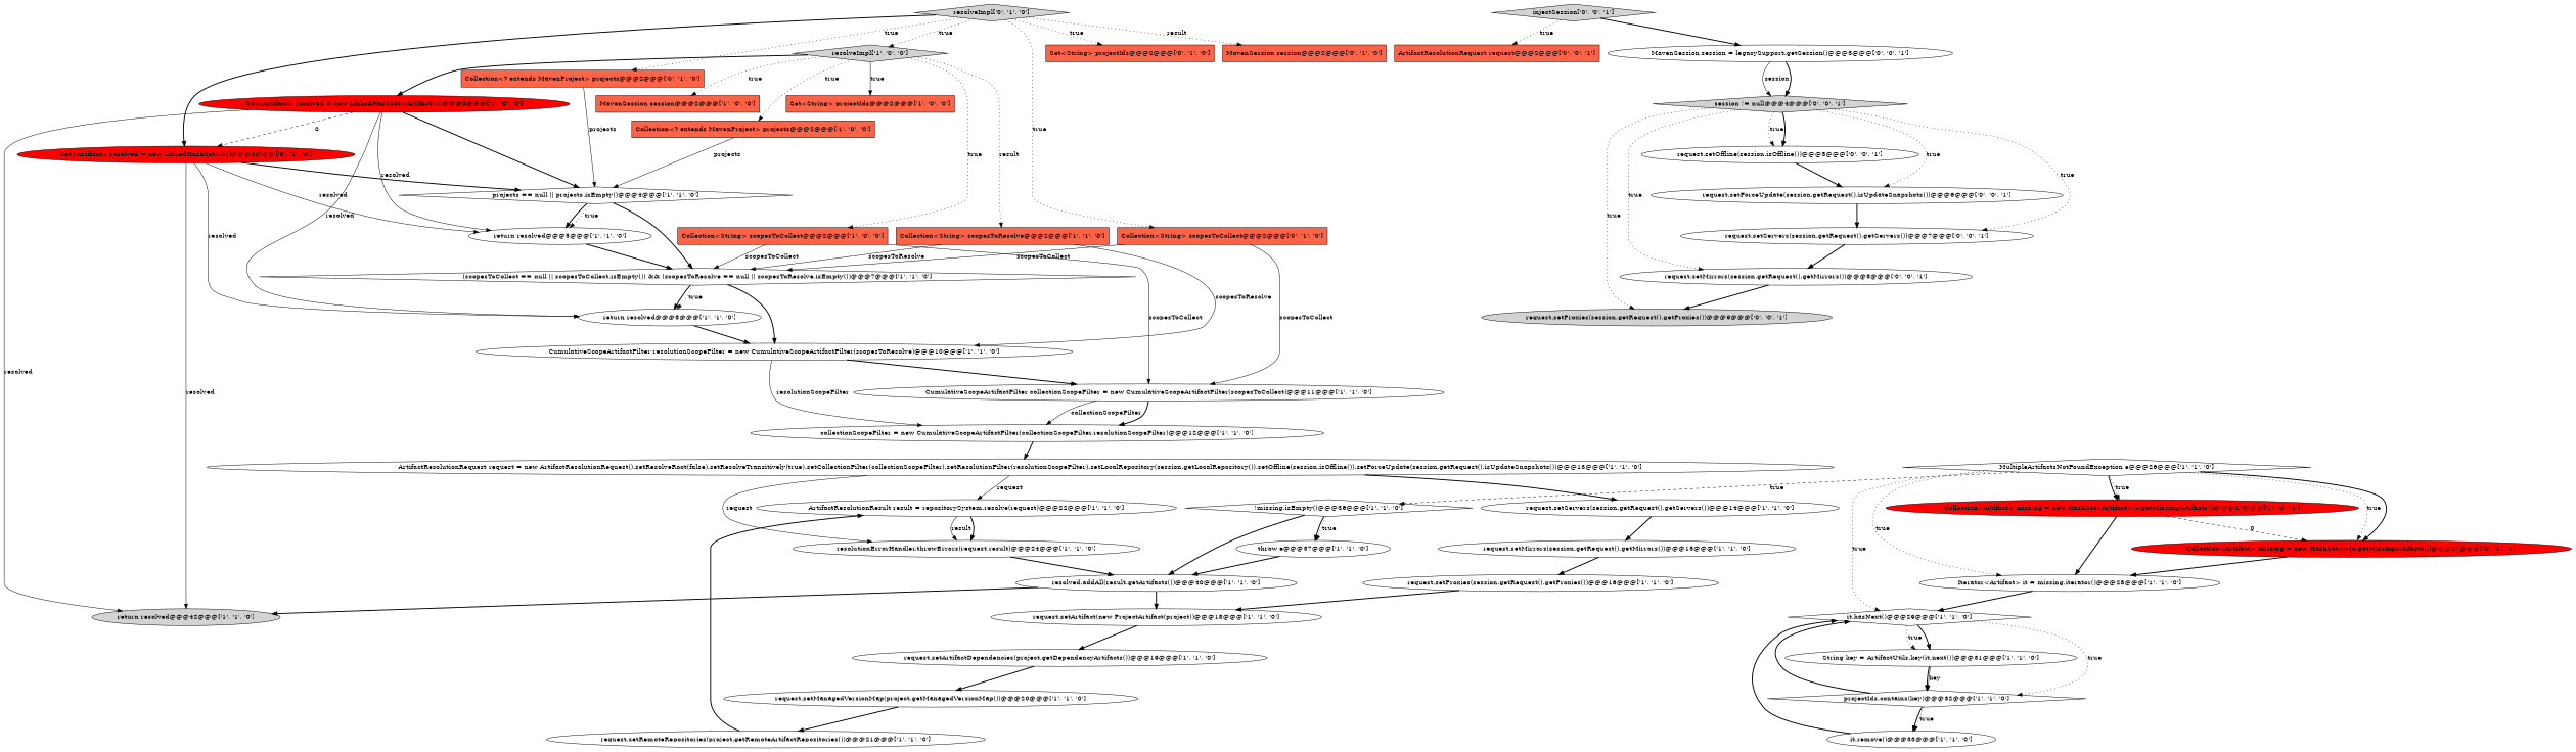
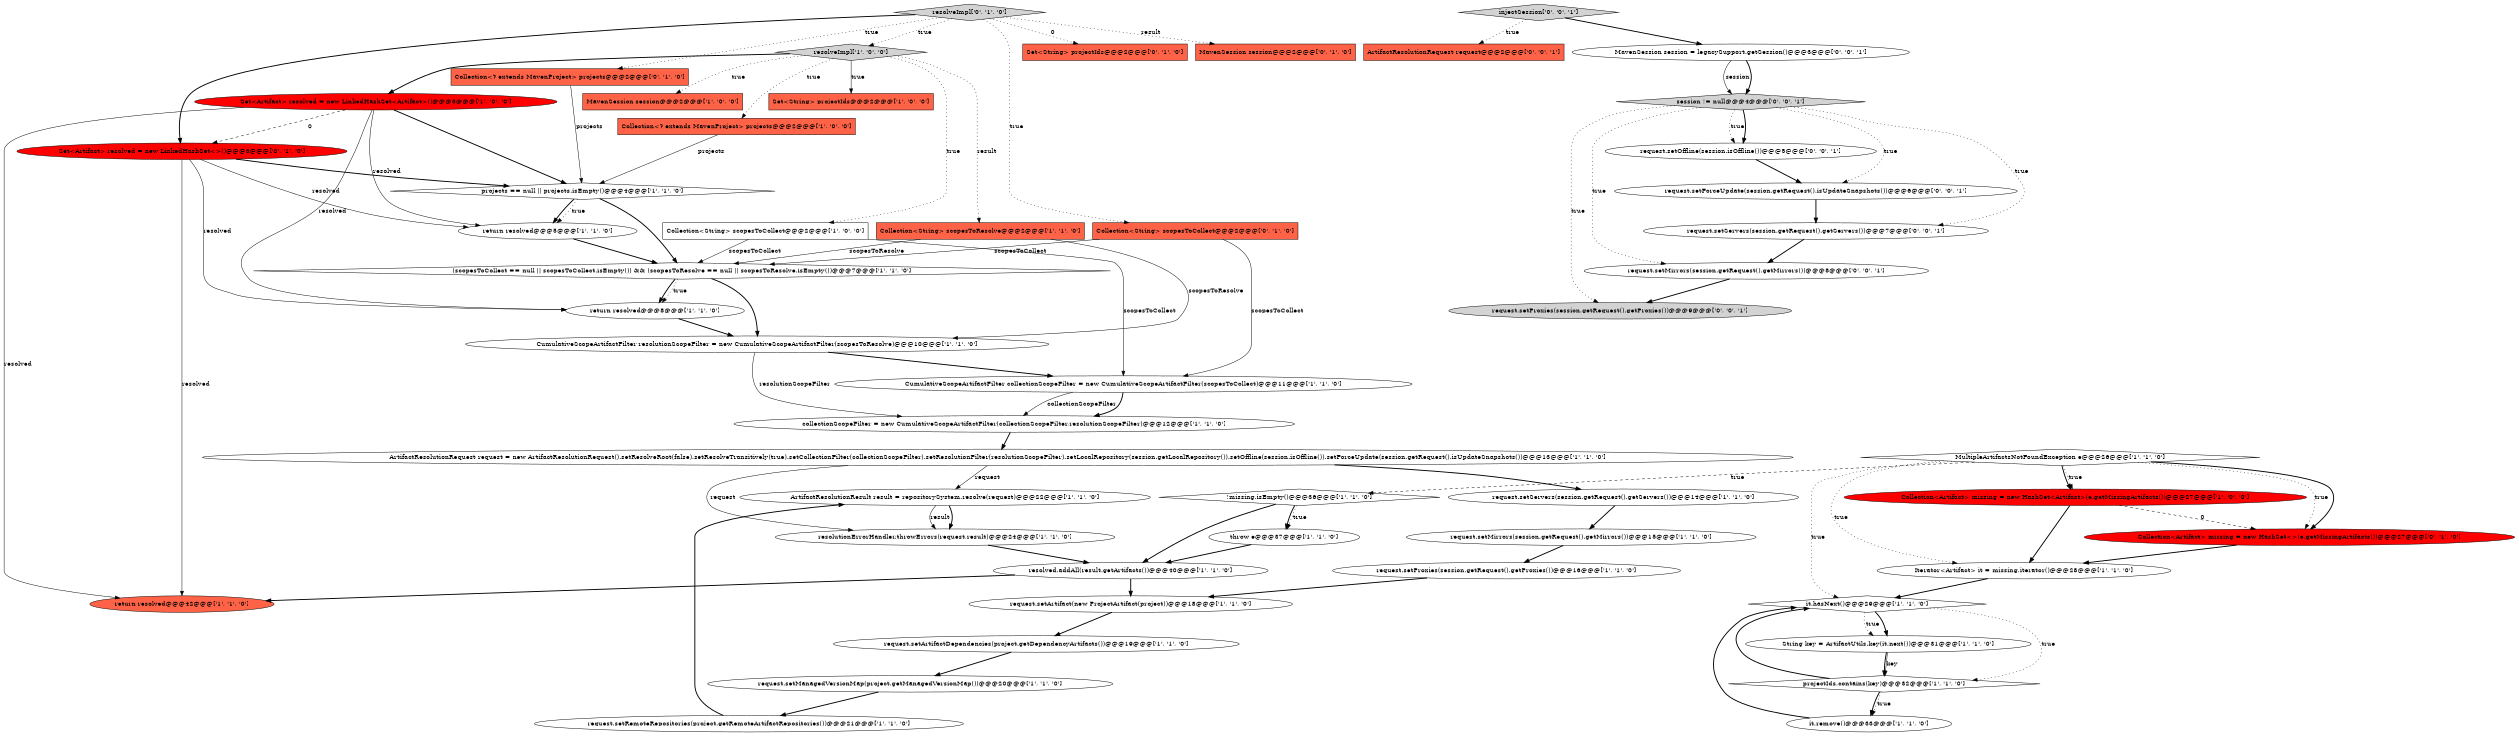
  digraph {
    node [fillcolor=white shape=ellipse style=filled]
    edge [style=bold]
    n1 [label="ArtifactResolutionResult result = repositorySystem.resolve(request)@@@22@@@['1', '1', '0']"]
    n2 [label="resolutionErrorHandler.throwErrors(request,result)@@@24@@@['1', '1', '0']"]
    n3 [label="resolved.addAll(result.getArtifacts())@@@40@@@['1', '1', '0']"]
    n4 [fillcolor=tomato label="Collection<String> scopesToCollect@@@2@@@['0', '1', '0']" shape=box]
    n5 [label="CumulativeScopeArtifactFilter collectionScopeFilter = new CumulativeScopeArtifactFilter(scopesToCollect)@@@11@@@['1', '1', '0']"]
    n6 [label="(scopesToCollect == null || scopesToCollect.isEmpty()) && (scopesToResolve == null || scopesToResolve.isEmpty())@@@7@@@['1', '1', '0']" shape=diamond]
    n7 [label="collectionScopeFilter = new CumulativeScopeArtifactFilter(collectionScopeFilter,resolutionScopeFilter)@@@12@@@['1', '1', '0']"]
    n8 [label="CumulativeScopeArtifactFilter resolutionScopeFilter = new CumulativeScopeArtifactFilter(scopesToResolve)@@@10@@@['1', '1', '0']"]
    n9 [label="return resolved@@@8@@@['1', '1', '0']"]
    n10 [label="ArtifactResolutionRequest request = new ArtifactResolutionRequest().setResolveRoot(false).setResolveTransitively(true).setCollectionFilter(collectionScopeFilter).setResolutionFilter(resolutionScopeFilter).setLocalRepository(session.getLocalRepository()).setOffline(session.isOffline()).setForceUpdate(session.getRequest().isUpdateSnapshots())@@@13@@@['1', '1', '0']"]
    n11 [fillcolor=lightgray label="resolveImpl['1', '0', '0']" shape=diamond]
    n12 [fillcolor=tomato label="Collection<String> scopesToResolve@@@2@@@['1', '1', '0']" shape=box]
    n13 [fillcolor=tomato label="MavenSession session@@@2@@@['1', '0', '0']" shape=box]
    n14 [fillcolor=tomato label="Set<String> projectIds@@@2@@@['1', '0', '0']" shape=box]
    n15 [fillcolor=red label="Set<Artifact> resolved = new LinkedHashSet<Artifact>()@@@3@@@['1', '0', '0']"]
-   n16 [fillcolor=tomato label="Collection<String> scopesToCollect@@@2@@@['1', '0', '0']" shape=box]
+   n16 [label="Collection<String> scopesToCollect@@@2@@@['1', '0', '0']" shape=box]
    n17 [fillcolor=tomato label="Collection<? extends MavenProject> projects@@@2@@@['1', '0', '0']" shape=box]
    n18 [fillcolor=red label="Set<Artifact> resolved = new LinkedHashSet<>()@@@3@@@['0', '1', '0']"]
    n19 [label="projects == null || projects.isEmpty()@@@4@@@['1', '1', '0']" shape=diamond]
-   n20 [fillcolor=lightgray label="return resolved@@@42@@@['1', '1', '0']"]
+   n20 [fillcolor=tomato label="return resolved@@@42@@@['1', '1', '0']"]
    n21 [label="return resolved@@@5@@@['1', '1', '0']"]
    n22 [label="request.setProxies(session.getRequest().getProxies())@@@16@@@['1', '1', '0']"]
    n23 [label="request.setArtifact(new ProjectArtifact(project))@@@18@@@['1', '1', '0']"]
    n24 [label="request.setArtifactDependencies(project.getDependencyArtifacts())@@@19@@@['1', '1', '0']"]
    n25 [fillcolor=lightgray label="request.setProxies(session.getRequest().getProxies())@@@9@@@['0', '0', '1']"]
    n26 [label="request.setServers(session.getRequest().getServers())@@@14@@@['1', '1', '0']"]
    n27 [fillcolor=red label="Collection<Artifact> missing = new HashSet<Artifact>(e.getMissingArtifacts())@@@27@@@['1', '0', '0']"]
    n28 [label="Iterator<Artifact> it = missing.iterator()@@@28@@@['1', '1', '0']"]
    n29 [fillcolor=red label="Collection<Artifact> missing = new HashSet<>(e.getMissingArtifacts())@@@27@@@['0', '1', '0']"]
    n30 [label="it.hasNext()@@@29@@@['1', '1', '0']" shape=diamond]
    n31 [label="!missing.isEmpty()@@@36@@@['1', '1', '0']" shape=diamond]
    n32 [label="throw e@@@37@@@['1', '1', '0']"]
    n33 [fillcolor=lightgray label="resolveImpl['0', '1', '0']" shape=diamond]
    n34 [fillcolor=tomato label="Set<String> projectIds@@@2@@@['0', '1', '0']" shape=box]
    n35 [fillcolor=tomato label="MavenSession session@@@2@@@['0', '1', '0']" shape=box]
    n36 [fillcolor=tomato label="Collection<? extends MavenProject> projects@@@2@@@['0', '1', '0']" shape=box]
    n37 [fillcolor=tomato label="ArtifactResolutionRequest request@@@2@@@['0', '0', '1']" shape=box]
    n38 [label="request.setMirrors(session.getRequest().getMirrors())@@@15@@@['1', '1', '0']"]
    n39 [label="request.setMirrors(session.getRequest().getMirrors())@@@8@@@['0', '0', '1']"]
    n40 [label="request.setRemoteRepositories(project.getRemoteArtifactRepositories())@@@21@@@['1', '1', '0']"]
    n41 [label="projectIds.contains(key)@@@32@@@['1', '1', '0']" shape=diamond]
    n42 [label="String key = ArtifactUtils.key(it.next())@@@31@@@['1', '1', '0']"]
    n43 [label="MultipleArtifactsNotFoundException e@@@26@@@['1', '1', '0']" shape=diamond]
    n44 [label="request.setOffline(session.isOffline())@@@5@@@['0', '0', '1']"]
    n45 [label="request.setForceUpdate(session.getRequest().isUpdateSnapshots())@@@6@@@['0', '0', '1']"]
    n46 [label="request.setServers(session.getRequest().getServers())@@@7@@@['0', '0', '1']"]
    n47 [label="request.setManagedVersionMap(project.getManagedVersionMap())@@@20@@@['1', '1', '0']"]
    n48 [label="it.remove()@@@33@@@['1', '1', '0']"]
    n49 [fillcolor=lightgray label="session != null@@@4@@@['0', '0', '1']" shape=diamond]
    n50 [fillcolor=lightgray label="injectSession['0', '0', '1']" shape=diamond]
    n51 [label="MavenSession session = legacySupport.getSession()@@@3@@@['0', '0', '1']"]
    n1 -> n2
    n1 -> n2 [label=result style=solid]
    n2 -> n3
    n3 -> n20
    n3 -> n23
    n4 -> n5 [label=scopesToCollect style=solid]
    n4 -> n6 [label=scopesToCollect style=solid]
    n5 -> n7 [label=collectionScopeFilter style=solid]
    n5 -> n7
    n6 -> n8
    n6 -> n9
    n6 -> n9 [label=true style=dotted]
    n7 -> n10
    n8 -> n5
    n8 -> n7 [label=resolutionScopeFilter style=solid]
    n9 -> n8
    n10 -> n1 [label=request style=solid]
    n10 -> n2 [label=request style=solid]
    n10 -> n26
    n11 -> n12 [label=result style=dotted]
    n11 -> n13 [label=true style=dotted]
    n11 -> n14 [label=true style=solid]
    n11 -> n15
    n11 -> n16 [label=true style=dotted]
    n11 -> n17 [label=true style=dotted]
    n12 -> n6 [label=scopesToResolve style=solid]
    n12 -> n8 [label=scopesToResolve style=solid]
    n15 -> n9 [label=resolved style=solid]
    n15 -> n18 [label=0 style=dashed]
    n15 -> n19
    n15 -> n20 [label=resolved style=solid]
    n15 -> n21 [label=resolved style=solid]
    n16 -> n5 [label=scopesToCollect style=solid]
    n16 -> n6 [label=scopesToCollect style=solid]
    n17 -> n19 [label=projects style=solid]
    n18 -> n9 [label=resolved style=solid]
    n18 -> n19
    n18 -> n20 [label=resolved style=solid]
    n18 -> n21 [label=resolved style=solid]
    n19 -> n6
    n19 -> n21 [label=true style=dotted]
    n19 -> n21
    n21 -> n6
    n22 -> n23
    n23 -> n24
    n24 -> n47
    n26 -> n38
    n27 -> n28
    n27 -> n29 [label=0 style=dashed]
    n28 -> n30
    n29 -> n28
    n30 -> n41 [label=true style=dotted]
    n30 -> n42
    n30 -> n42 [label=true style=dotted]
    n31 -> n3
    n31 -> n32 [label=true style=dotted]
    n31 -> n32
    n32 -> n3
    n33 -> n4 [label=true style=dotted]
    n33 -> n11 [label=true style=dotted]
    n33 -> n18
-   n33 -> n34 [label=true style=dotted]
+   n33 -> n34 [label=0 style=dotted]
    n33 -> n35 [label=result style=dotted]
    n33 -> n36 [label=true style=dotted]
    n36 -> n19 [label=projects style=solid]
    n38 -> n22
    n39 -> n25
    n40 -> n1
    n41 -> n30
    n41 -> n48 [label=true style=dotted]
    n41 -> n48
    n42 -> n41 [label=key style=solid]
    n42 -> n41
    n43 -> n27
    n43 -> n27 [label=true style=dotted]
    n43 -> n28 [label=true style=dotted]
    n43 -> n29 [label=true style=dotted]
    n43 -> n29
    n43 -> n30 [label=true style=dotted]
    n43 -> n31 [label=true style=dashed]
    n44 -> n45
    n45 -> n46
    n46 -> n39
    n47 -> n40
    n48 -> n30
    n49 -> n25 [label=true style=dotted]
    n49 -> n39 [label=true style=dotted]
    n49 -> n44 [label=true style=dotted]
    n49 -> n44
    n49 -> n45 [label=true style=dotted]
    n49 -> n46 [label=true style=dotted]
    n50 -> n37 [label=true style=dotted]
    n50 -> n51
    n51 -> n49 [label=session style=solid]
    n51 -> n49
  }
